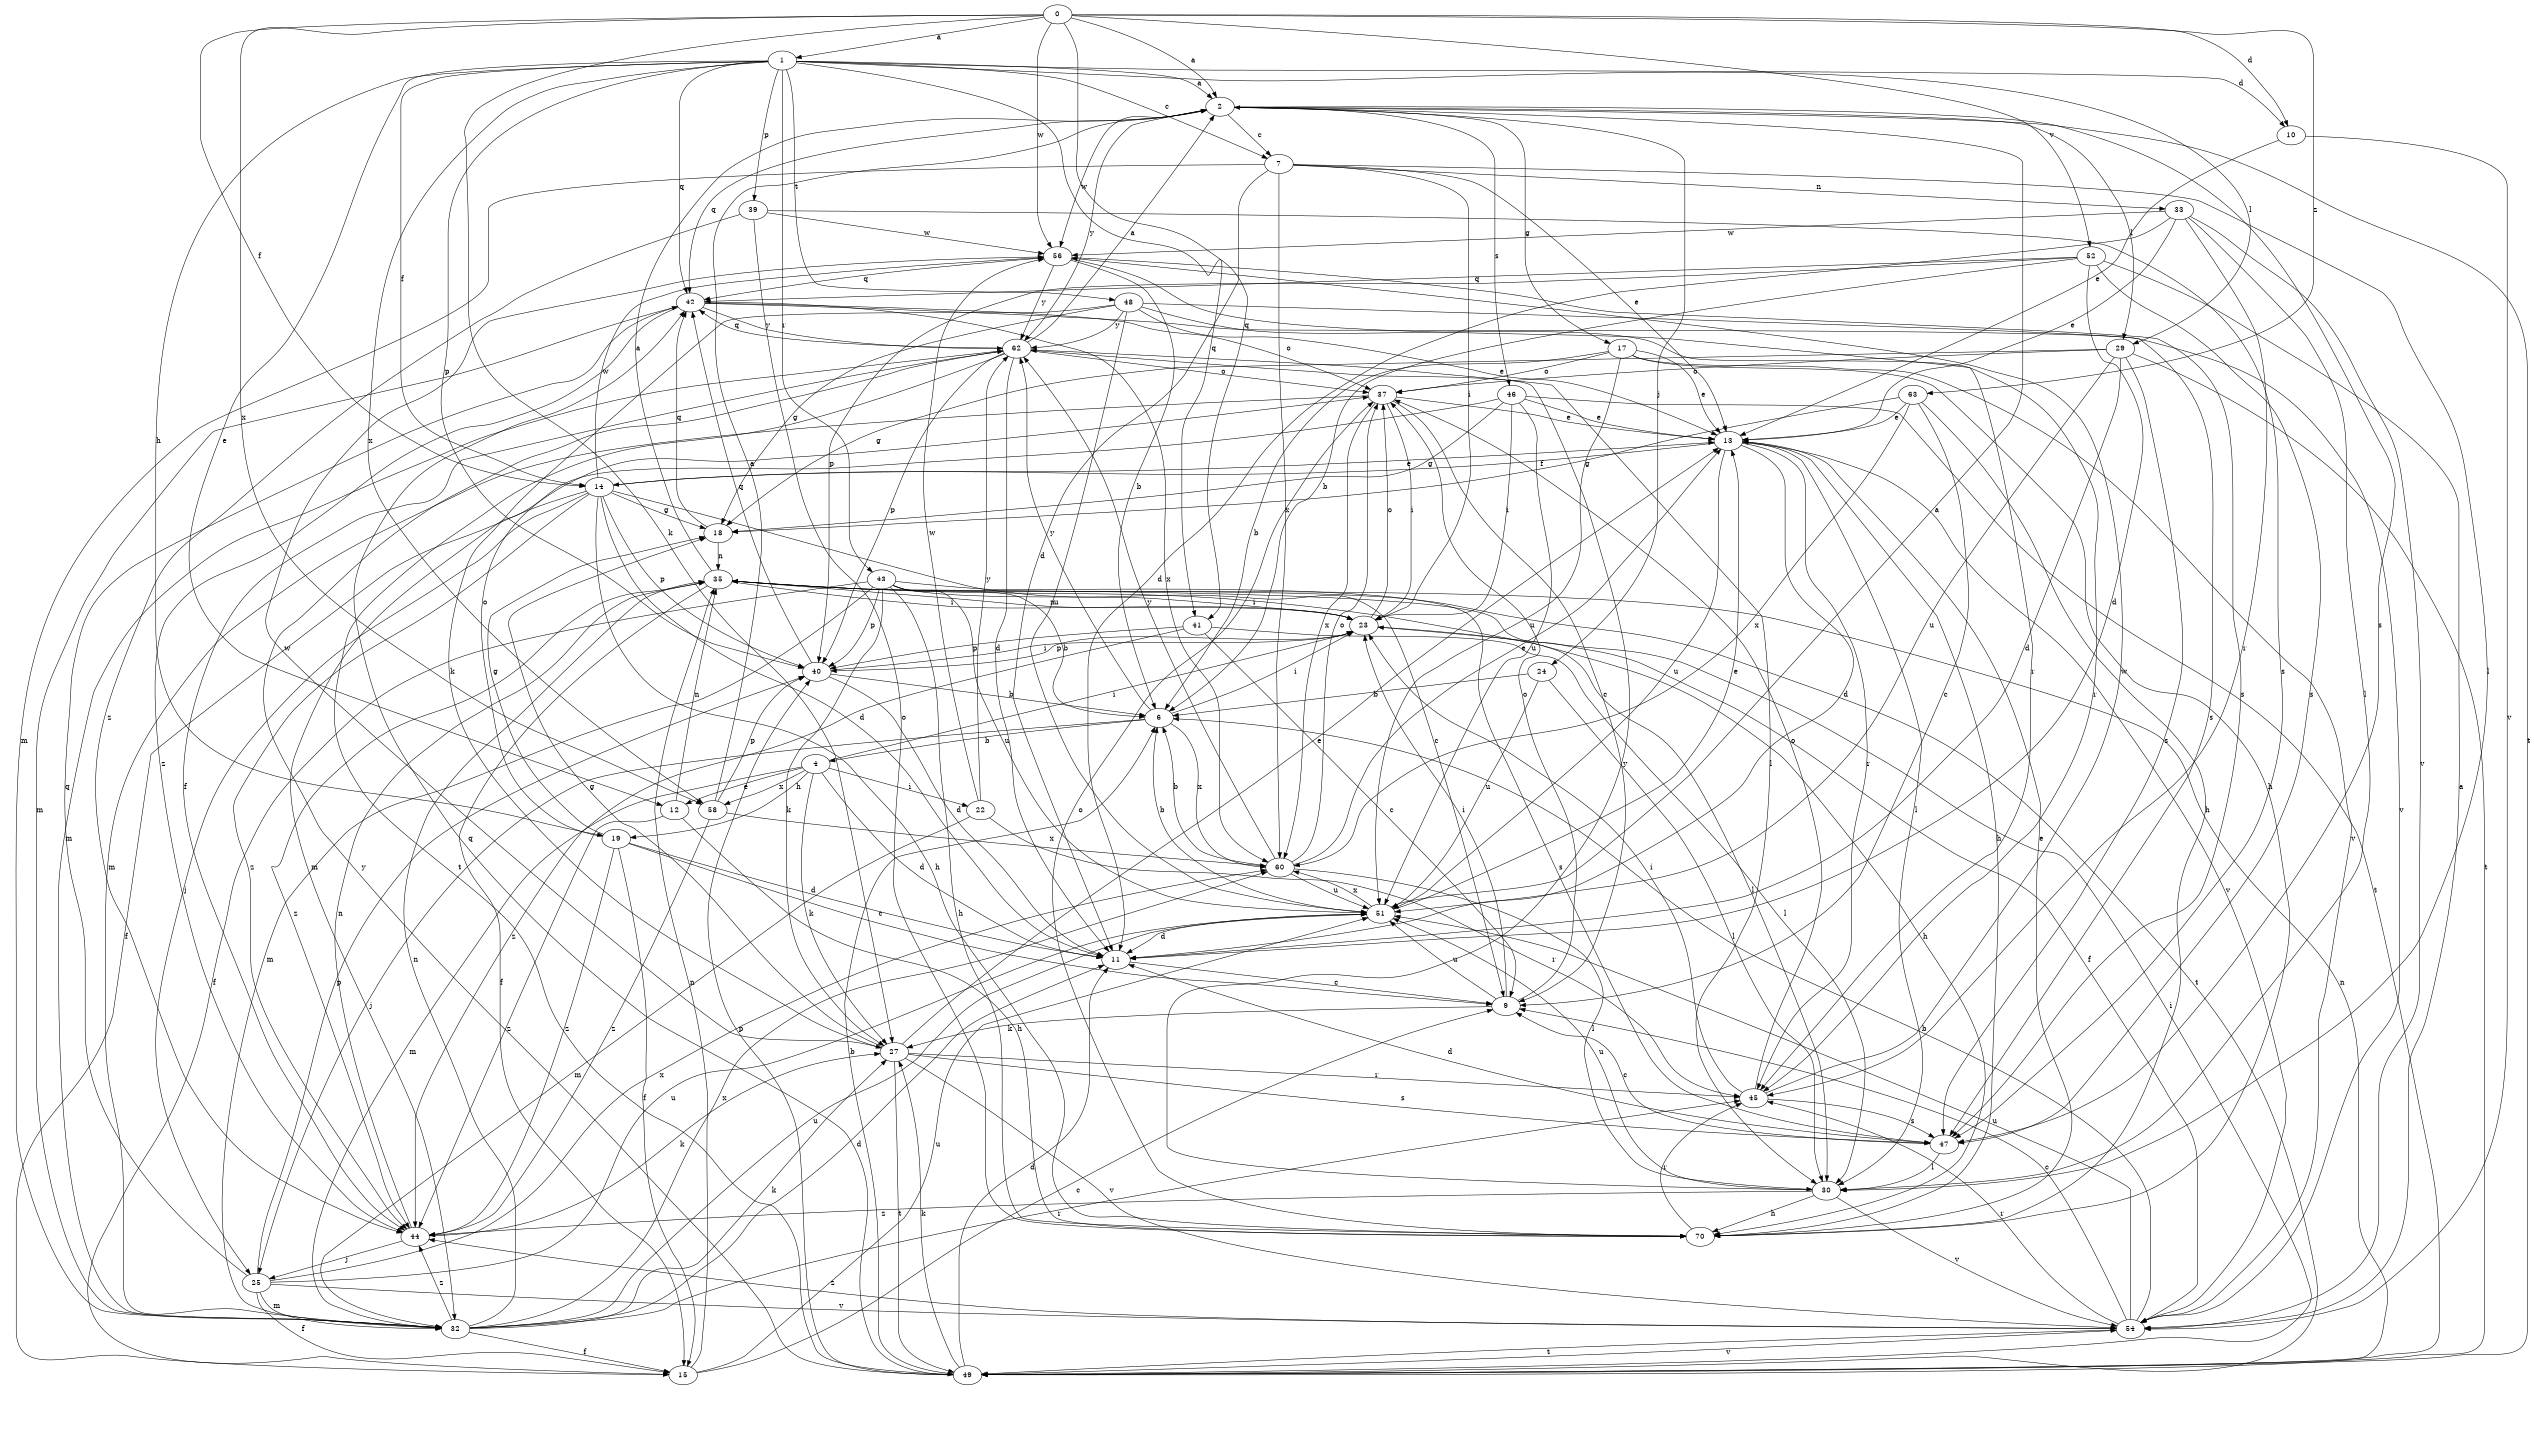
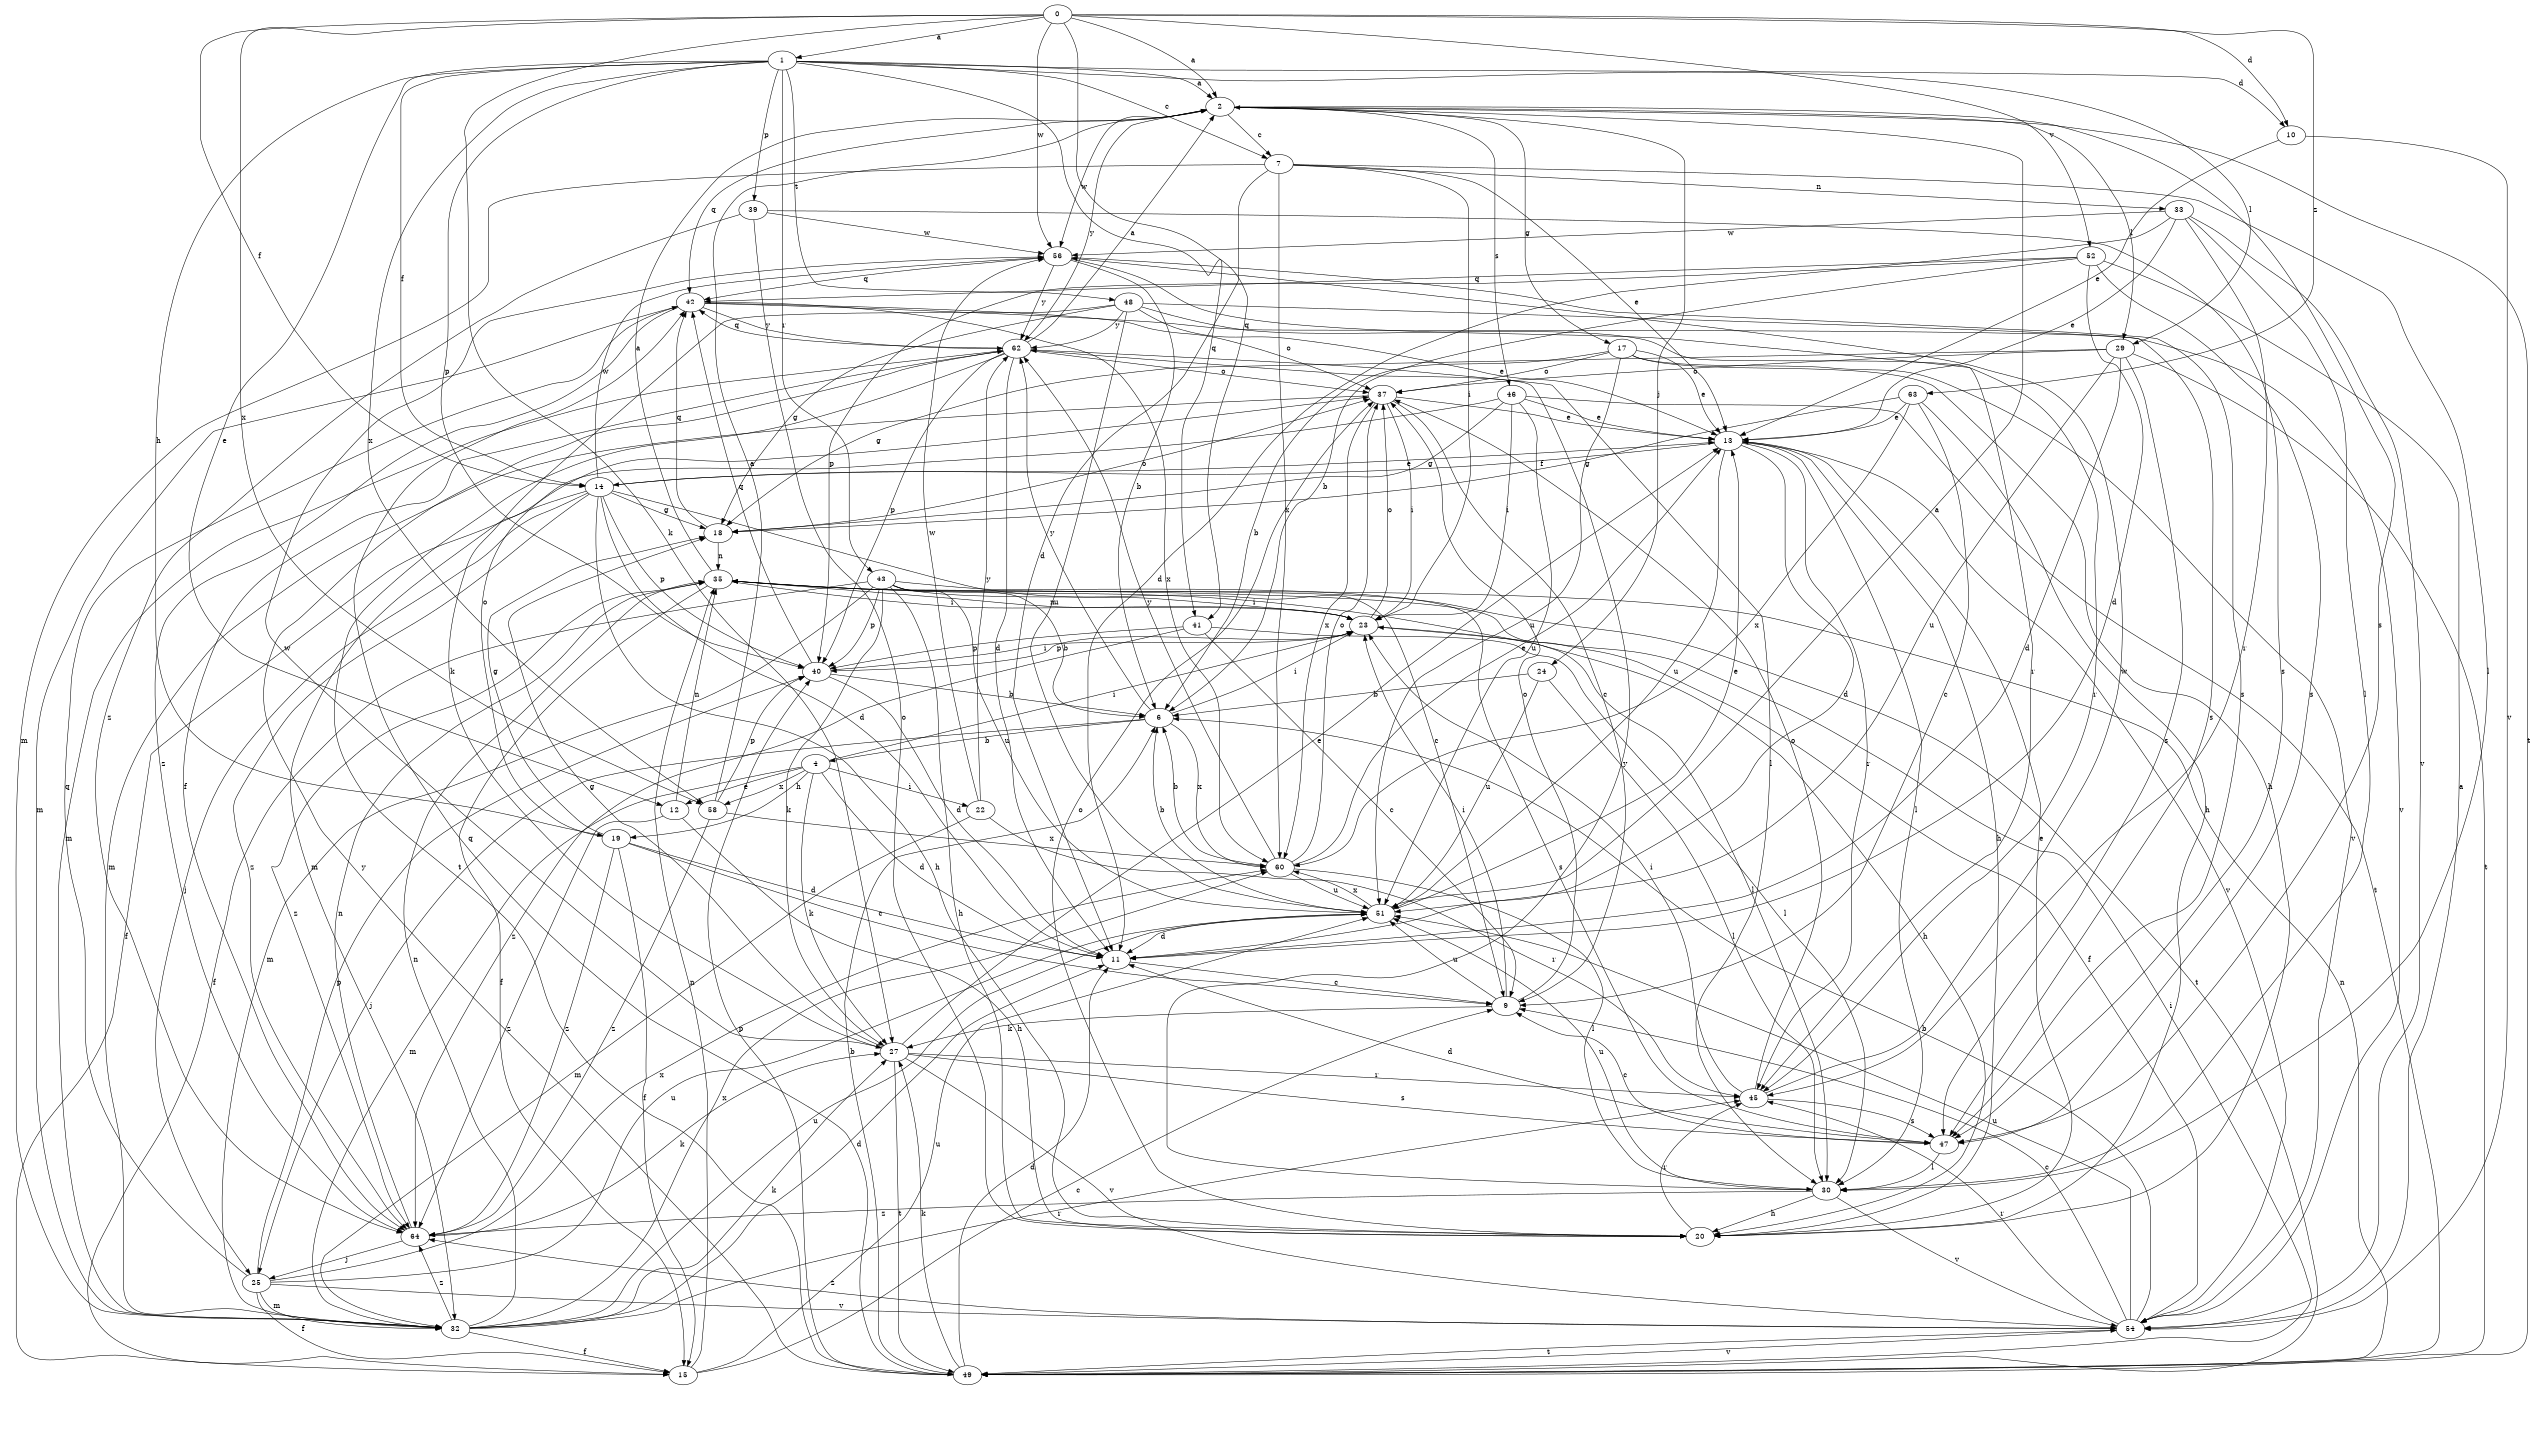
  strict digraph {
    0
    1
    2
    10
    14
    41
    52
    56
    58
    63
    27
    7
    12
    19
    29
    39
    40
    42
    43
    48
    17
    24
    46
    47
    49
    62
    13
    54
    11
-   20 [label=70]
+   20
    25
    9
-   64 [label=44]
+   64
    15
    18
    30
    6
    45
    60
    23
    32
    33
    35
    37
    51
    4
    22
    0 -> 1 [label=a]
    0 -> 2 [label=a]
    0 -> 10 [label=d]
    0 -> 14 [label=f]
    0 -> 41 [label=q]
    0 -> 52 [label=v]
    0 -> 56 [label=w]
    0 -> 58 [label=x]
    0 -> 63 [label=z]
    0 -> 27 [label=k]
    1 -> 2 [label=a]
    1 -> 10 [label=d]
    1 -> 14 [label=f]
    1 -> 41 [label=q]
    1 -> 58 [label=x]
    1 -> 7 [label=c]
    1 -> 12 [label=e]
    1 -> 19 [label=h]
    1 -> 29 [label=l]
    1 -> 39 [label=p]
    1 -> 40 [label=p]
-   1 -> 42 [label=q]
    1 -> 43 [label=r]
    1 -> 48 [label=t]
    2 -> 56 [label=w]
    2 -> 7 [label=c]
    2 -> 29 [label=l]
    2 -> 42 [label=q]
    2 -> 17 [label=g]
    2 -> 24 [label=j]
    2 -> 46 [label=s]
    2 -> 47 [label=s]
    2 -> 49 [label=t]
    2 -> 62 [label=y]
    10 -> 13 [label=e]
    10 -> 54 [label=v]
    14 -> 56 [label=w]
    14 -> 40 [label=p]
    14 -> 13 [label=e]
    14 -> 11 [label=d]
    14 -> 20 [label=h]
    14 -> 25 [label=j]
    14 -> 9 [label=c]
    14 -> 64 [label=z]
    14 -> 15 [label=f]
    14 -> 18 [label=g]
    41 -> 40 [label=p]
    41 -> 9 [label=c]
    41 -> 64 [label=z]
    41 -> 30 [label=l]
    52 -> 40 [label=p]
    52 -> 42 [label=q]
    52 -> 47 [label=s]
    52 -> 54 [label=a]
    52 -> 11 [label=d]
    52 -> 6 [label=b]
    56 -> 42 [label=q]
    56 -> 47 [label=s]
    56 -> 62 [label=y]
    56 -> 6 [label=b]
    56 -> 45 [label=r]
    58 -> 2 [label=a]
    58 -> 40 [label=p]
    58 -> 64 [label=z]
    58 -> 60 [label=x]
    63 -> 13 [label=e]
    63 -> 20 [label=h]
    63 -> 9 [label=c]
    63 -> 18 [label=g]
    63 -> 60 [label=x]
    27 -> 56 [label=w]
    27 -> 47 [label=s]
    27 -> 49 [label=t]
    27 -> 13 [label=e]
    27 -> 54 [label=v]
    27 -> 18 [label=g]
    27 -> 45 [label=r]
    7 -> 13 [label=e]
    7 -> 11 [label=d]
    7 -> 30 [label=l]
    7 -> 60 [label=x]
    7 -> 23 [label=i]
    7 -> 32 [label=m]
    7 -> 33 [label=n]
    12 -> 20 [label=h]
    12 -> 64 [label=z]
    12 -> 35 [label=n]
    19 -> 11 [label=d]
    19 -> 9 [label=c]
    19 -> 64 [label=z]
    19 -> 15 [label=f]
    19 -> 18 [label=g]
    19 -> 37 [label=o]
    29 -> 47 [label=s]
    29 -> 49 [label=t]
    29 -> 11 [label=d]
    29 -> 18 [label=g]
    29 -> 37 [label=o]
    29 -> 51 [label=u]
    39 -> 56 [label=w]
    39 -> 47 [label=s]
    39 -> 20 [label=o]
    39 -> 64 [label=z]
    40 -> 42 [label=q]
    40 -> 11 [label=d]
    40 -> 6 [label=b]
    40 -> 23 [label=i]
    42 -> 62 [label=y]
    42 -> 54 [label=v]
    42 -> 64 [label=z]
    42 -> 60 [label=x]
    42 -> 32 [label=m]
    42 -> 37 [label=o]
    43 -> 27 [label=k]
    43 -> 40 [label=p]
    43 -> 47 [label=s]
    43 -> 20 [label=h]
    43 -> 15 [label=f]
    43 -> 6 [label=b]
    43 -> 23 [label=i]
    43 -> 32 [label=m]
    43 -> 51 [label=u]
    48 -> 27 [label=k]
    48 -> 47 [label=s]
    48 -> 62 [label=y]
    48 -> 13 [label=e]
    48 -> 18 [label=g]
    48 -> 45 [label=r]
    48 -> 51 [label=u]
    17 -> 13 [label=e]
    17 -> 54 [label=v]
    17 -> 20 [label=h]
    17 -> 6 [label=b]
    17 -> 37 [label=o]
    17 -> 51 [label=u]
    24 -> 30 [label=l]
    24 -> 6 [label=b]
    24 -> 51 [label=u]
    46 -> 49 [label=t]
    46 -> 13 [label=e]
    46 -> 18 [label=g]
    46 -> 23 [label=i]
    46 -> 32 [label=m]
    46 -> 51 [label=u]
    47 -> 11 [label=d]
    47 -> 9 [label=c]
    47 -> 30 [label=l]
    49 -> 27 [label=k]
    49 -> 40 [label=p]
    49 -> 42 [label=q]
    49 -> 62 [label=y]
    49 -> 54 [label=v]
    49 -> 11 [label=d]
    49 -> 6 [label=b]
    49 -> 23 [label=i]
    49 -> 35 [label=n]
    62 -> 2 [label=a]
    62 -> 40 [label=p]
    62 -> 42 [label=q]
    62 -> 49 [label=t]
    62 -> 11 [label=d]
    62 -> 64 [label=f]
    62 -> 30 [label=l]
    62 -> 32 [label=m]
    62 -> 37 [label=o]
    13 -> 14 [label=f]
    13 -> 54 [label=v]
    13 -> 11 [label=d]
    13 -> 20 [label=h]
    13 -> 30 [label=l]
    13 -> 45 [label=r]
    13 -> 51 [label=u]
    54 -> 49 [label=t]
    54 -> 9 [label=c]
    54 -> 64 [label=z]
    54 -> 6 [label=b]
    54 -> 45 [label=r]
    54 -> 35 [label=f]
    54 -> 51 [label=u]
    11 -> 9 [label=c]
    20 -> 13 [label=e]
    20 -> 45 [label=r]
    20 -> 37 [label=o]
    25 -> 40 [label=p]
    25 -> 42 [label=q]
    25 -> 54 [label=v]
    25 -> 15 [label=f]
    25 -> 60 [label=x]
    25 -> 32 [label=m]
    25 -> 51 [label=u]
    9 -> 27 [label=k]
    9 -> 23 [label=i]
    9 -> 37 [label=o]
    9 -> 51 [label=u]
    64 -> 27 [label=k]
    64 -> 25 [label=j]
    64 -> 35 [label=n]
    15 -> 9 [label=c]
    15 -> 35 [label=n]
    15 -> 51 [label=u]
    18 -> 42 [label=q]
    18 -> 35 [label=n]
+   18 -> 37 [label=o]
    30 -> 62 [label=y]
    30 -> 54 [label=v]
    30 -> 20 [label=h]
    30 -> 64 [label=z]
    30 -> 51 [label=u]
    6 -> 62 [label=y]
    6 -> 25 [label=j]
    6 -> 60 [label=x]
    6 -> 23 [label=i]
    6 -> 4 [label=b]
    45 -> 56 [label=w]
    45 -> 47 [label=s]
    45 -> 23 [label=i]
    45 -> 37 [label=o]
    60 -> 62 [label=y]
    60 -> 13 [label=e]
    60 -> 30 [label=l]
    60 -> 6 [label=b]
    60 -> 37 [label=o]
    60 -> 51 [label=u]
    23 -> 40 [label=p]
    23 -> 20 [label=h]
    23 -> 35 [label=n]
    23 -> 37 [label=o]
    32 -> 27 [label=k]
    32 -> 11 [label=d]
    32 -> 64 [label=z]
    32 -> 15 [label=f]
    32 -> 45 [label=r]
    32 -> 60 [label=x]
    32 -> 35 [label=n]
    32 -> 51 [label=u]
    33 -> 56 [label=w]
    33 -> 13 [label=e]
    33 -> 54 [label=v]
    33 -> 11 [label=d]
    33 -> 30 [label=l]
    33 -> 45 [label=r]
    35 -> 2 [label=a]
    35 -> 49 [label=t]
    35 -> 64 [label=z]
    35 -> 15 [label=f]
    35 -> 30 [label=l]
    35 -> 23 [label=i]
    37 -> 13 [label=e]
    37 -> 9 [label=c]
    37 -> 60 [label=x]
    37 -> 23 [label=i]
    37 -> 32 [label=m]
    51 -> 2 [label=a]
    51 -> 13 [label=e]
    51 -> 11 [label=d]
    51 -> 6 [label=b]
    51 -> 60 [label=x]
    4 -> 58 [label=x]
    4 -> 27 [label=k]
    4 -> 12 [label=e]
    4 -> 19 [label=h]
    4 -> 11 [label=d]
    4 -> 23 [label=i]
    4 -> 32 [label=m]
    4 -> 22 [label=i]
    22 -> 56 [label=w]
    22 -> 62 [label=y]
    22 -> 45 [label=r]
    22 -> 32 [label=m]
  }
